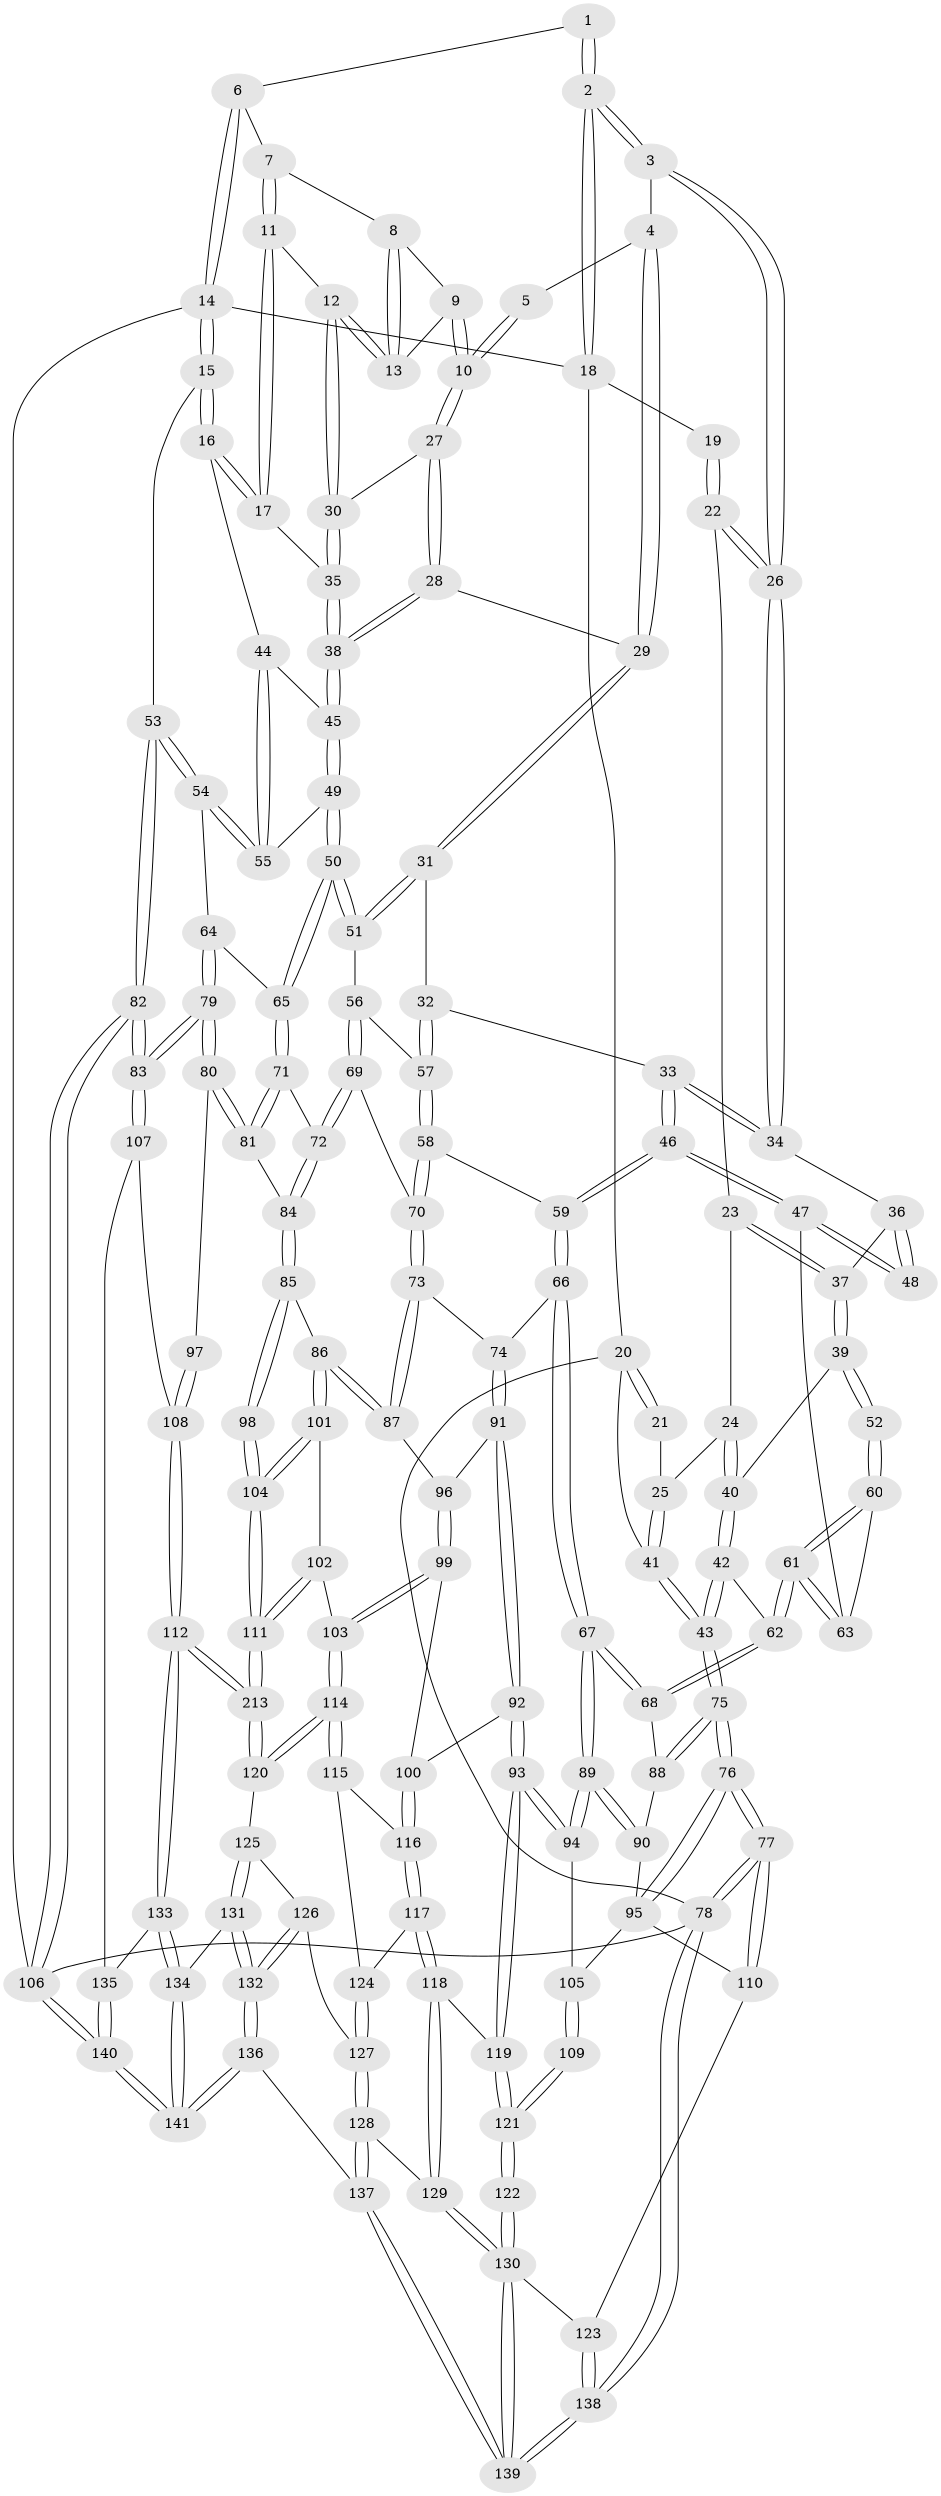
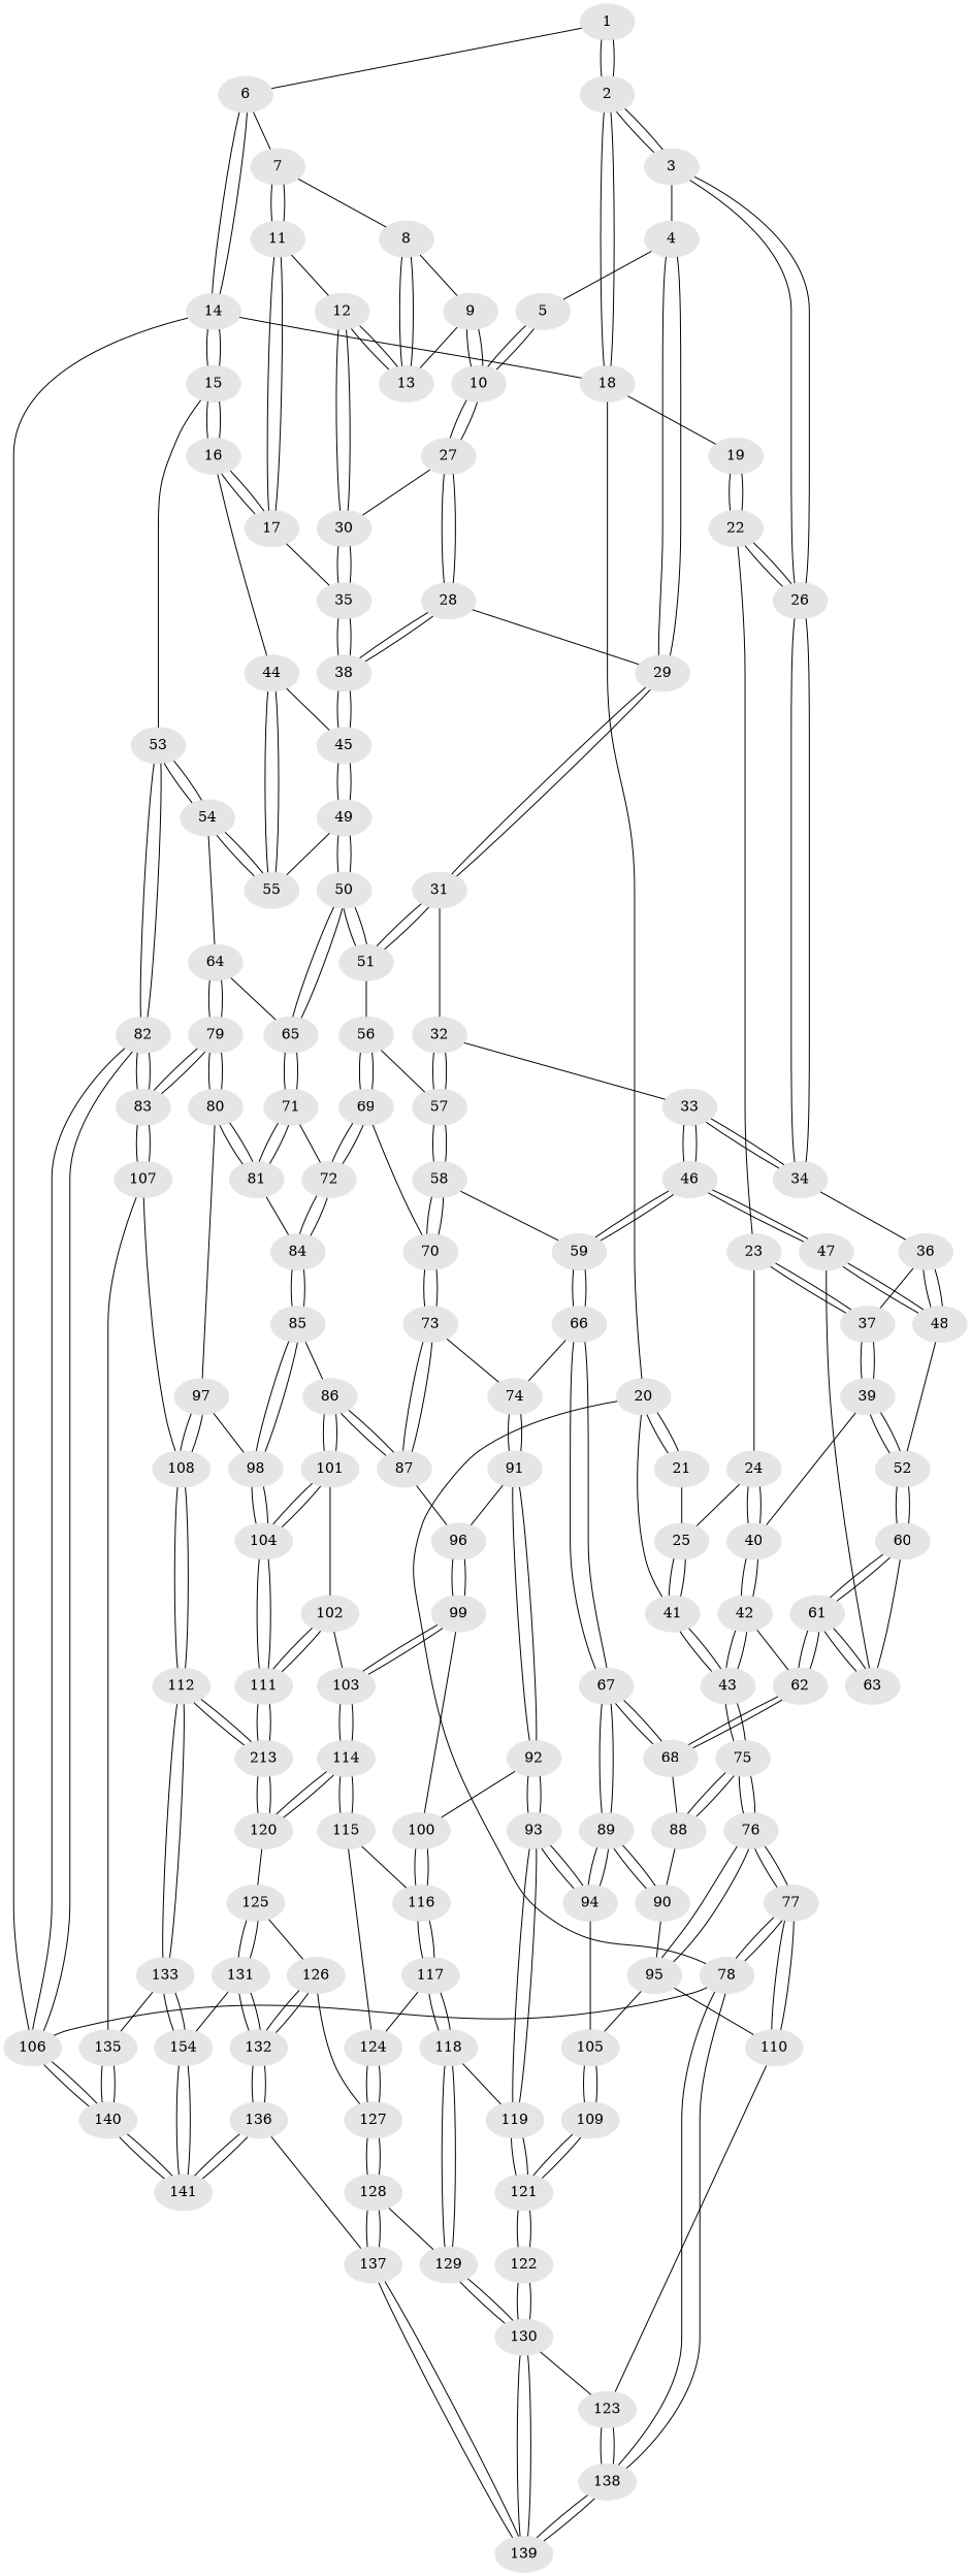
  graph {
    node [color=gray90 style=filled]
    1
    2
    6
    3
    18
    7
    14
    4
    26
    19
    20
    5
    29
    34
    10
    31
    27
    8
    11
    15
    106
    9
    13
    12
    17
    30
    28
    35
    16
    53
    140
    44
    54
    82
    45
    55
    38
    22
    21
    41
    78
    23
    25
    43
    138
    24
    37
    40
    39
    42
    36
    32
    51
    33
    57
    56
    46
    58
    47
    59
    48
    52
    49
    60
    62
    75
    68
    88
    76
    50
    63
    66
    65
    71
    69
    61
    64
    83
    79
    70
    72
    73
    67
    74
    80
    81
    89
    91
    90
    94
    84
    87
    85
    96
    92
    77
    95
    110
    105
    123
    139
    97
    107
    98
    108
    135
    86
    101
    104
    102
    99
    93
    100
    119
    116
    121
    109
    103
    112
    111
    114
    117
    n123 [label=213]
    120
    115
    141
    133
    122
-   134
+   134 [label=154]
    125
    124
    127
    118
    129
    130
    126
    131
    128
    132
    136
    137
    1 -- 2
    1 -- 2
    1 -- 6
    2 -- 3
    2 -- 3
    2 -- 18
    2 -- 18
    6 -- 7
    6 -- 14
    6 -- 14
    3 -- 4
    3 -- 26
    3 -- 26
    18 -- 19
    18 -- 20
    7 -- 8
    7 -- 11
    7 -- 11
    14 -- 18
    14 -- 15
    14 -- 15
    14 -- 106
    4 -- 5
    4 -- 29
    4 -- 29
    26 -- 34
    26 -- 34
    19 -- 22
    19 -- 22
    20 -- 21
    20 -- 21
    20 -- 41
    20 -- 78
    5 -- 10
    5 -- 10
    29 -- 31
    29 -- 31
    34 -- 36
    10 -- 27
    10 -- 27
    31 -- 32
    31 -- 51
    31 -- 51
    27 -- 30
    27 -- 28
    27 -- 28
    8 -- 9
    8 -- 13
    8 -- 13
    11 -- 12
    11 -- 17
    11 -- 17
    15 -- 16
    15 -- 16
    15 -- 53
    106 -- 140
    106 -- 140
    9 -- 10
    9 -- 10
    9 -- 13
    12 -- 13
    12 -- 13
    12 -- 30
    12 -- 30
    17 -- 35
    30 -- 35
    30 -- 35
    28 -- 29
    28 -- 38
    28 -- 38
    35 -- 38
    35 -- 38
    16 -- 17
    16 -- 17
    16 -- 44
    53 -- 54
    53 -- 54
    53 -- 82
    53 -- 82
    140 -- 141
    140 -- 141
    44 -- 45
    44 -- 55
    44 -- 55
    54 -- 55
    54 -- 55
    54 -- 64
    82 -- 106
    82 -- 106
    82 -- 83
    82 -- 83
    45 -- 49
    45 -- 49
    38 -- 45
    38 -- 45
    22 -- 26
    22 -- 26
    22 -- 23
    21 -- 25
    41 -- 43
    41 -- 43
    78 -- 106
    78 -- 138
    78 -- 138
    23 -- 24
    23 -- 37
    23 -- 37
    25 -- 41
    25 -- 41
    43 -- 75
    43 -- 75
    138 -- 139
    138 -- 139
    24 -- 25
    24 -- 40
    24 -- 40
    37 -- 39
    37 -- 39
    40 -- 42
    40 -- 42
    39 -- 40
    39 -- 52
    39 -- 52
    42 -- 43
    42 -- 43
    42 -- 62
    36 -- 37
    36 -- 48
    36 -- 48
    32 -- 33
    32 -- 57
    32 -- 57
    51 -- 56
    33 -- 34
    33 -- 34
    33 -- 46
    33 -- 46
    57 -- 58
    57 -- 58
    56 -- 57
    56 -- 69
    56 -- 69
    46 -- 47
    46 -- 47
    46 -- 59
    46 -- 59
    58 -- 59
    58 -- 70
    58 -- 70
    47 -- 48
    47 -- 48
    47 -- 63
    59 -- 66
    59 -- 66
+   48 -- 52
    52 -- 60
    52 -- 60
    49 -- 55
    49 -- 50
    49 -- 50
    60 -- 63
    60 -- 61
    60 -- 61
    62 -- 68
    62 -- 68
    75 -- 88
    75 -- 88
    75 -- 76
    75 -- 76
    68 -- 88
    88 -- 90
    76 -- 77
    76 -- 77
    76 -- 95
    76 -- 95
    50 -- 51
    50 -- 51
    50 -- 65
    50 -- 65
    66 -- 67
    66 -- 67
    66 -- 74
    65 -- 71
    65 -- 71
    71 -- 72
    71 -- 81
    71 -- 81
    69 -- 70
    69 -- 72
    69 -- 72
    61 -- 62
    61 -- 62
    61 -- 63
    61 -- 63
    64 -- 65
    64 -- 79
    64 -- 79
    83 -- 107
    83 -- 107
    79 -- 83
    79 -- 83
    79 -- 80
    79 -- 80
    70 -- 73
    70 -- 73
    72 -- 84
    72 -- 84
    73 -- 74
    73 -- 87
    73 -- 87
    67 -- 68
    67 -- 68
    67 -- 89
    67 -- 89
    74 -- 91
    74 -- 91
    80 -- 81
    80 -- 81
    80 -- 97
    81 -- 84
    89 -- 90
    89 -- 90
    89 -- 94
    89 -- 94
    91 -- 96
    91 -- 92
    91 -- 92
    90 -- 95
    94 -- 105
    84 -- 85
    84 -- 85
    87 -- 96
    85 -- 98
    85 -- 98
    85 -- 86
    96 -- 99
    96 -- 99
    92 -- 93
    92 -- 93
    92 -- 100
    77 -- 78
    77 -- 78
    77 -- 110
    77 -- 110
    95 -- 110
    95 -- 105
    110 -- 123
    105 -- 109
    105 -- 109
    123 -- 138
    123 -- 138
+   97 -- 98
    97 -- 108
    97 -- 108
    107 -- 108
    107 -- 135
    98 -- 104
    98 -- 104
    108 -- 112
    108 -- 112
    135 -- 140
    135 -- 140
    86 -- 87
    86 -- 87
    86 -- 101
    86 -- 101
    101 -- 104
    101 -- 104
    101 -- 102
    104 -- 111
    104 -- 111
    102 -- 103
    102 -- 111
    102 -- 111
    99 -- 100
    99 -- 103
    99 -- 103
    93 -- 94
    93 -- 94
    93 -- 119
    93 -- 119
    100 -- 116
    100 -- 116
    119 -- 121
    119 -- 121
    116 -- 117
    116 -- 117
    121 -- 122
    121 -- 122
    109 -- 121
    109 -- 121
    103 -- 114
    103 -- 114
    112 -- n123
    112 -- n123
    112 -- 133
    112 -- 133
    111 -- n123
    111 -- n123
    114 -- 120
    114 -- 120
    114 -- 115
    114 -- 115
    117 -- 124
    117 -- 118
    117 -- 118
    n123 -- 120
    n123 -- 120
    120 -- 125
    115 -- 116
    115 -- 124
    133 -- 135
    133 -- 134
    133 -- 134
    122 -- 130
    122 -- 130
    134 -- 141
    134 -- 141
    125 -- 126
    125 -- 131
    125 -- 131
    124 -- 127
    124 -- 127
    127 -- 128
    127 -- 128
    118 -- 119
    118 -- 129
    118 -- 129
    129 -- 130
    129 -- 130
    130 -- 123
    130 -- 139
    130 -- 139
    126 -- 127
    126 -- 132
    126 -- 132
    131 -- 134
    131 -- 132
    131 -- 132
    128 -- 129
    128 -- 137
    128 -- 137
    132 -- 136
    132 -- 136
    136 -- 141
    136 -- 141
    136 -- 137
    137 -- 139
    137 -- 139
  }
